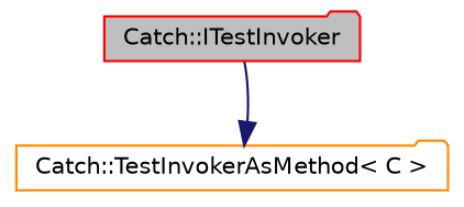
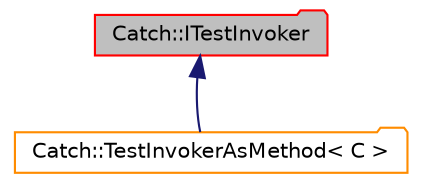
  digraph {
    node [fontname=Helvetica fontsize=10 shape=folder style=filled]
    n1 [color=red fillcolor=grey75 fontcolor=black height=0.2 label="Catch::ITestInvoker" width=0.4]
    n2 [color=darkorange fillcolor=white height=0.2 label="Catch::TestInvokerAsMethod\< C \>" width=0.4]
-   n2 -> n1 [color=midnightblue dir=back fontname=Helvetica fontsize=10 labelfontname=Helvetica labelfontsize=10 style=solid]
+   n1 -> n2 [color=midnightblue dir=back fontname=Helvetica fontsize=10 labelfontname=Helvetica labelfontsize=10 style=solid]
  }
